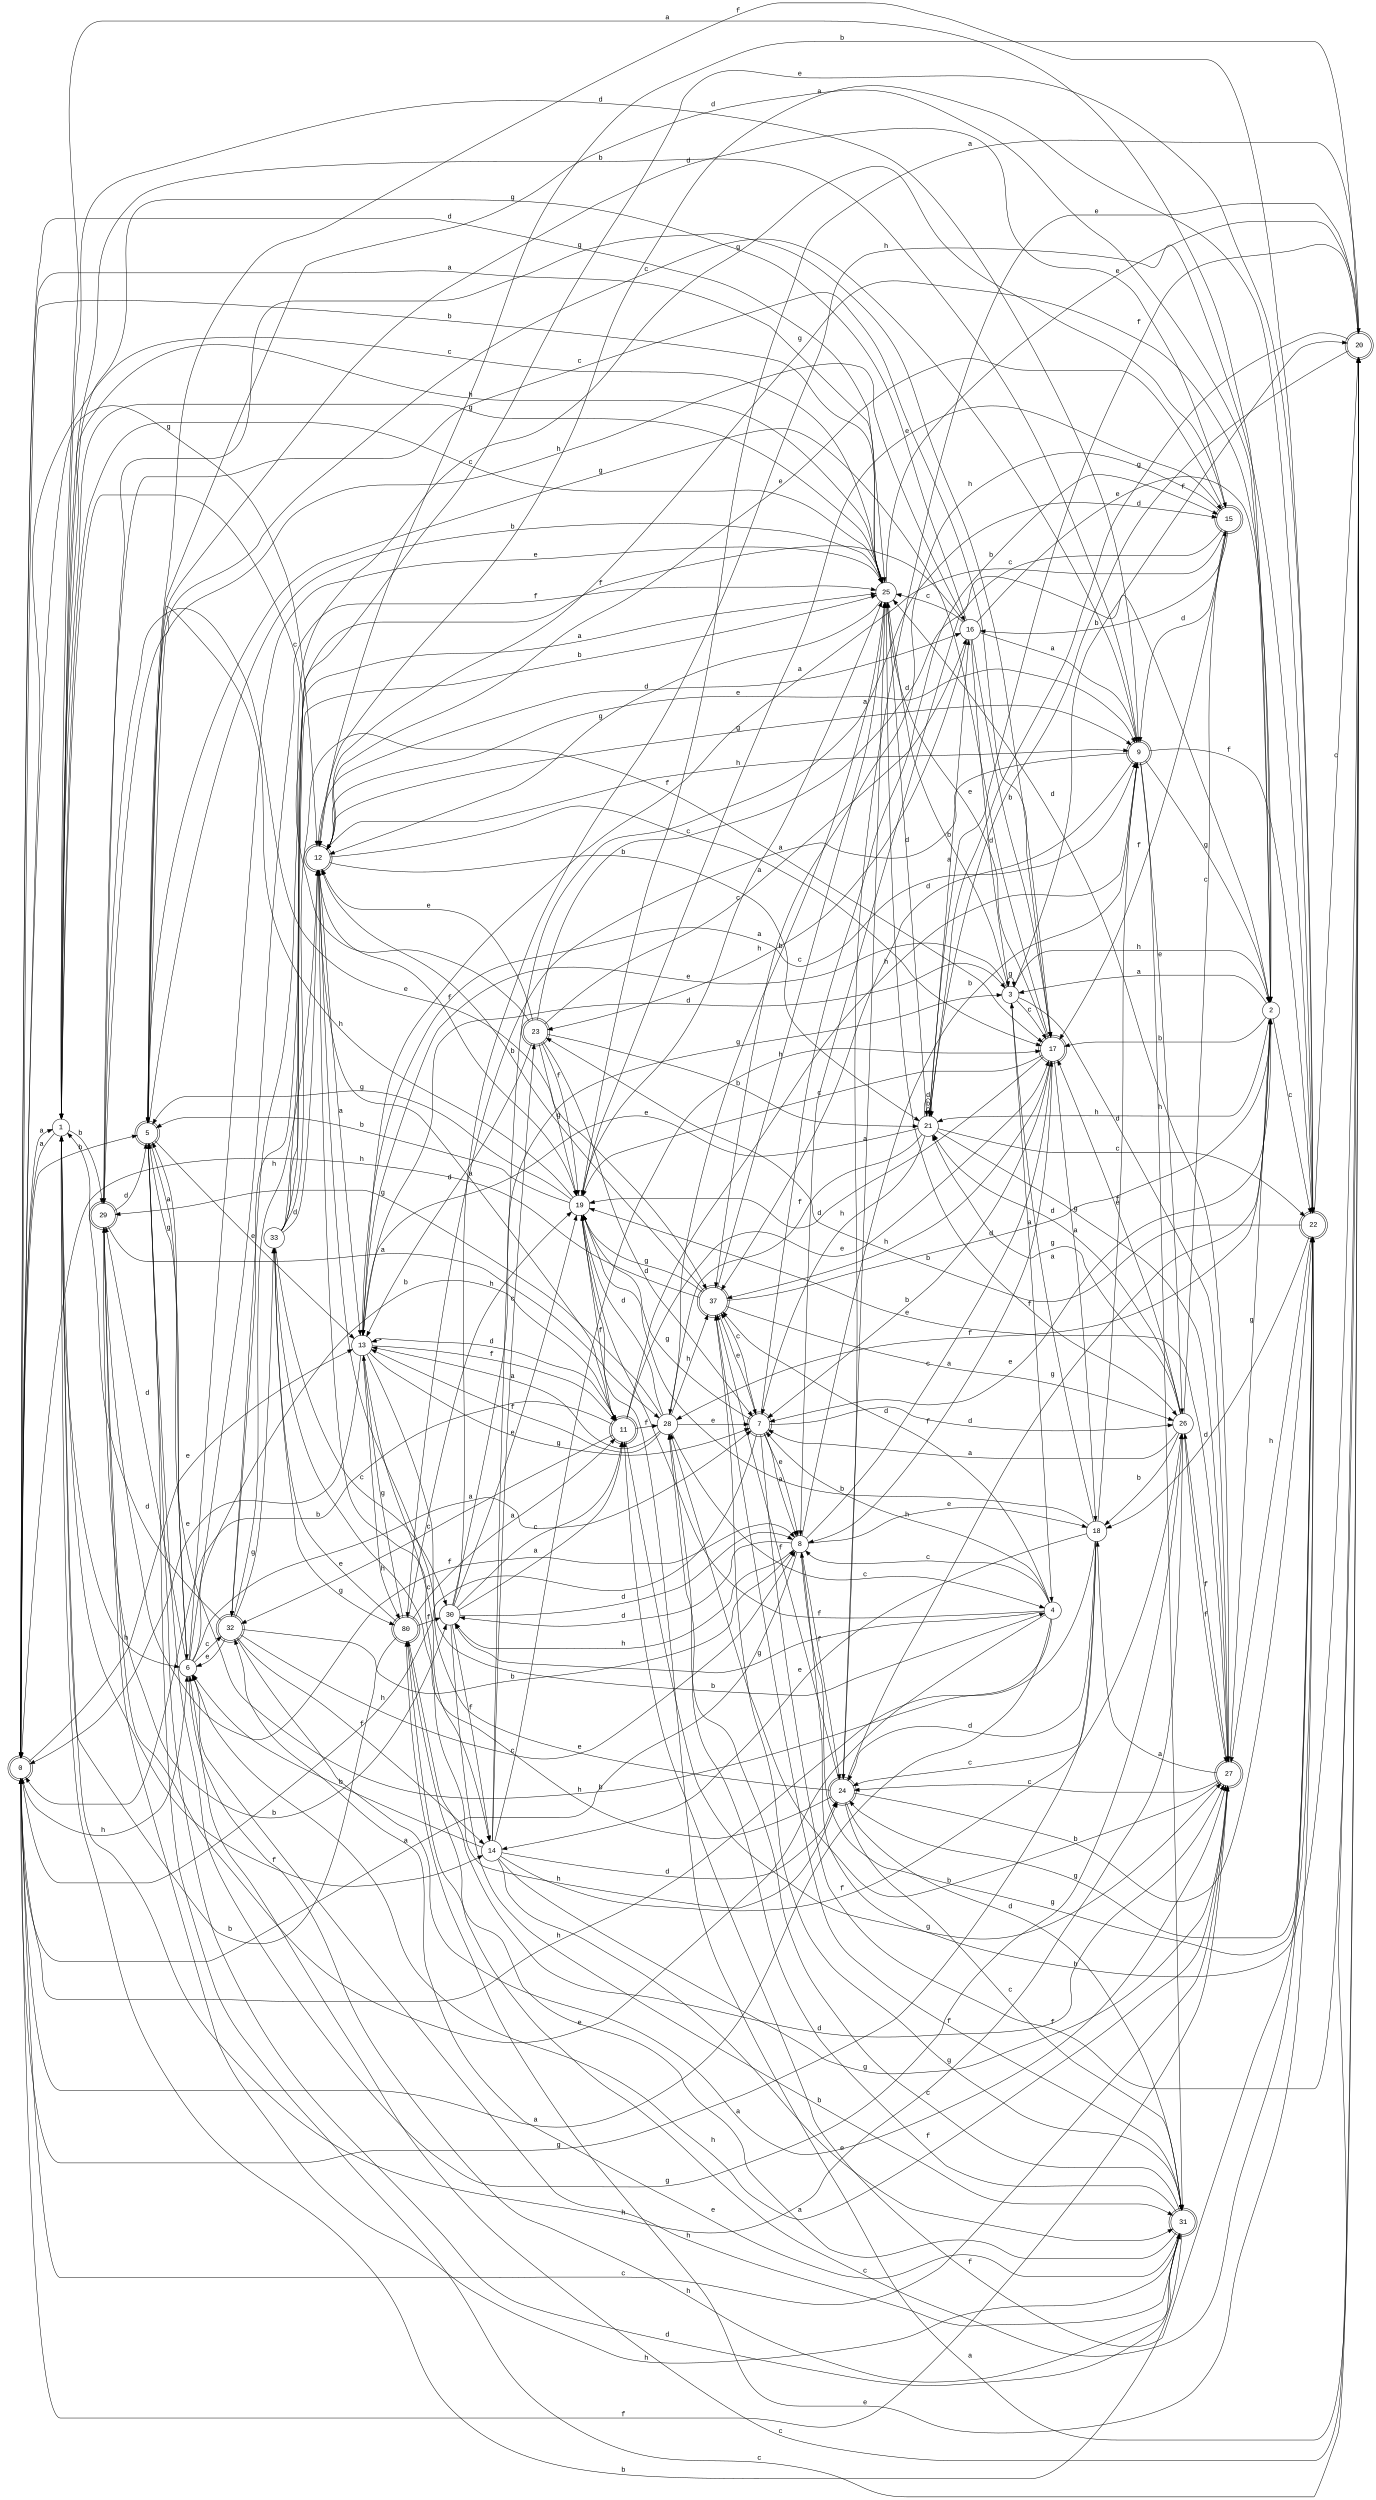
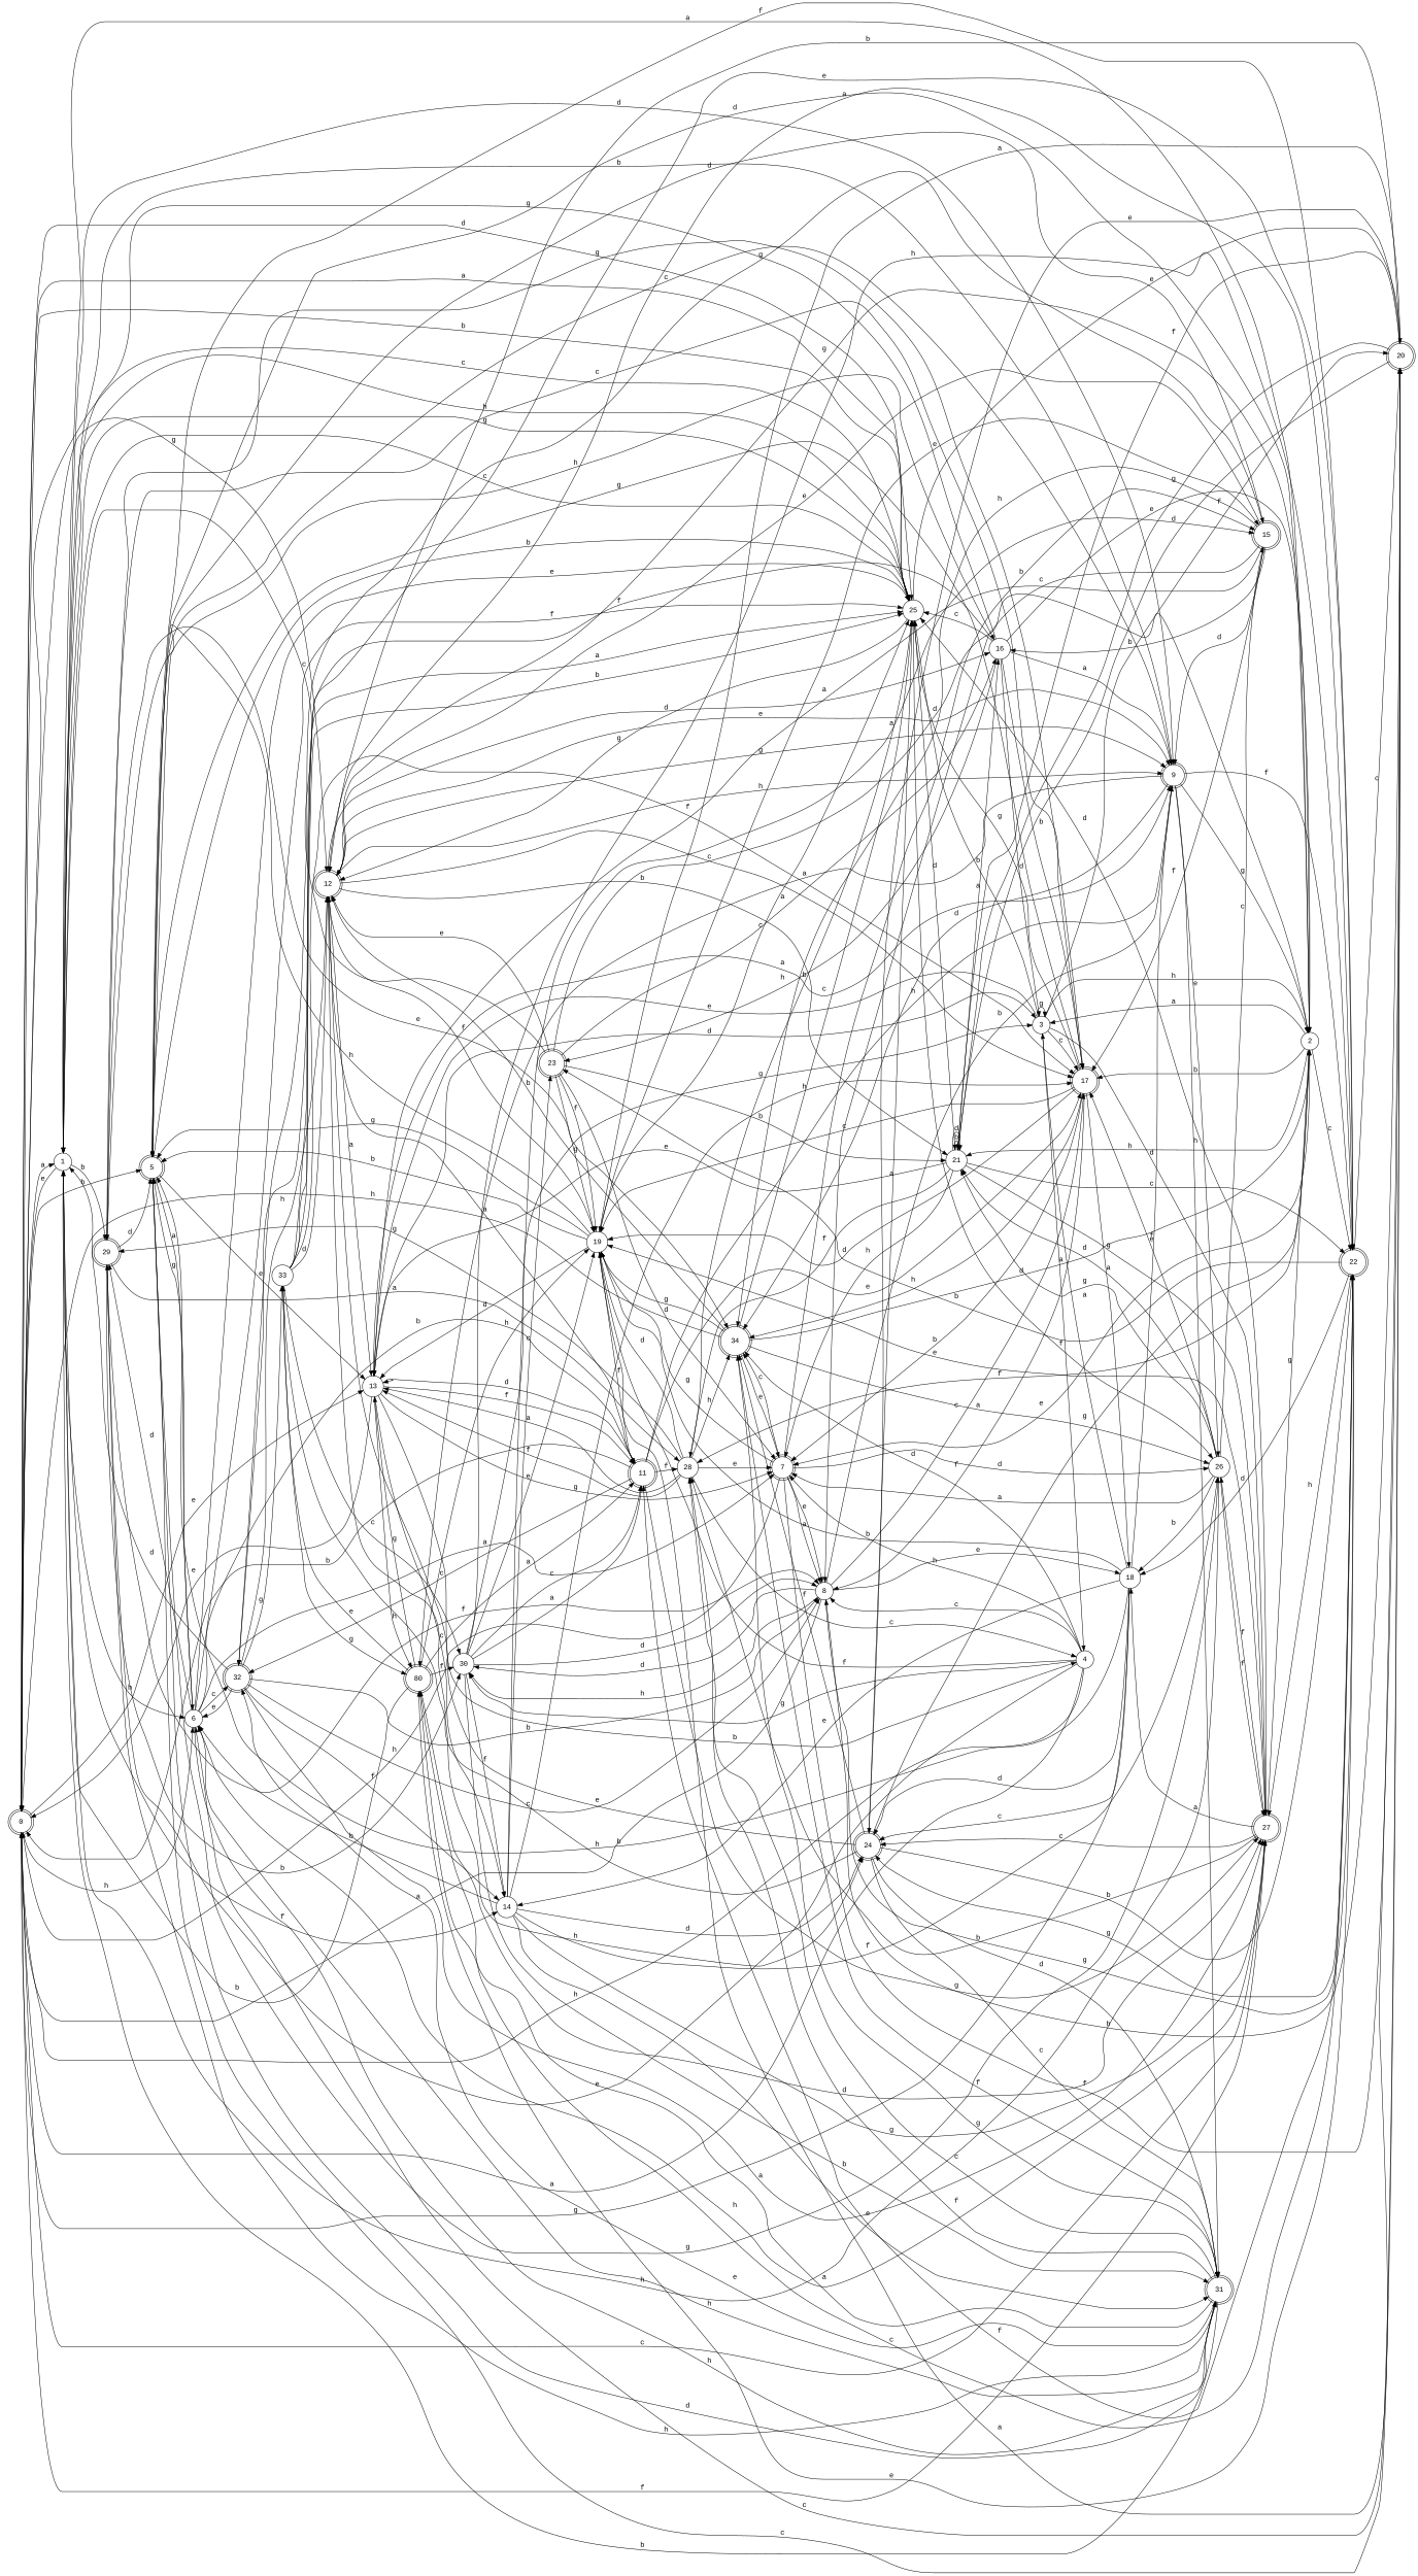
  digraph {
    fontname="Liberation Mono"
    rankdir=LR
    node [color=black fillcolor=white fontname="Liberation Mono" shape=doublecircle style="rounded,filled"]
    edge [fontname="Liberation Mono"]
    n1 [label=0]
    n2 [label=1 shape=circle style=filled]
    n3 [label=5]
    n4 [label=6 shape=circle style=filled]
    n5 [label=12]
    n6 [label=13 shape=circle style=filled]
    n7 [label=25 shape=circle style=filled]
    n8 [label=27]
    n9 [label=2 shape=circle style=filled]
    n10 [label=9]
    n11 [label=14 shape=circle style=filled]
    n12 [label=29]
    n13 [label=22]
    n14 [label=20]
    n15 [label=15]
    n16 [label=16 shape=circle style=filled]
    n17 [label=26 shape=circle style=filled]
    n18 [label=7]
    n19 [label=11]
    n20 [label=31]
    n21 [label=32]
    n22 [label=17]
    n23 [label=21 shape=circle style=filled]
    n24 [label=19 shape=circle style=filled]
    n25 [label=3 shape=circle style=filled]
    n26 [label=4 shape=circle style=filled]
    n27 [label=80]
    n28 [label=28 shape=circle style=filled]
    n29 [label=18 shape=circle style=filled]
    n30 [label=24]
-   n31 [label=37]
+   n31 [label=34]
    n32 [label=23]
    n33 [label=8 shape=circle style=filled]
    n34 [label=30 shape=circle style=filled]
    n35 [label=33 shape=circle style=filled]
    n1 -> n2 [label=a]
    n1 -> n3 [label=b]
    n1 -> n4 [label=h]
    n1 -> n5 [label=g]
    n1 -> n6 [label=e]
    n1 -> n7 [label=d]
    n1 -> n8 [label=c]
    n1 -> n8 [label=f]
-   n2 -> n1 [label=a]
+   n2 -> n1 [label=e]
    n2 -> n4 [label=h]
    n2 -> n7 [label=c]
    n2 -> n7 [label=g]
    n2 -> n9 [label=a]
    n2 -> n10 [label=d]
    n2 -> n11 [label=f]
    n2 -> n12 [label=b]
    n3 -> n4 [label=a]
    n3 -> n6 [label=e]
    n3 -> n7 [label=b]
    n3 -> n13 [label=f]
    n3 -> n14 [label=c]
    n3 -> n15 [label=d]
    n3 -> n16 [label=h]
    n3 -> n17 [label=g]
    n4 -> n3 [label=g]
    n4 -> n7 [label=e]
    n4 -> n7 [label=f]
    n4 -> n12 [label=d]
    n4 -> n18 [label=a]
    n4 -> n19 [label=b]
    n4 -> n20 [label=h]
    n4 -> n21 [label=c]
    n5 -> n6 [label=a]
    n5 -> n10 [label=e]
    n5 -> n10 [label=g]
    n5 -> n10 [label=h]
    n5 -> n16 [label=d]
    n5 -> n22 [label=c]
    n5 -> n23 [label=b]
    n5 -> n24 [label=f]
    n6 -> n1 [label=e]
    n6 -> n10 [label=a]
    n6 -> n11 [label=c]
    n6 -> n18 [label=g]
    n6 -> n19 [label=f]
    n6 -> n25 [label=d]
    n6 -> n26 [label=b]
    n6 -> n27 [label=h]
    n7 -> n1 [label=a]
    n7 -> n1 [label=b]
    n7 -> n1 [label=c]
    n7 -> n2 [label=h]
    n7 -> n5 [label=g]
    n7 -> n14 [label=e]
    n7 -> n17 [label=f]
    n7 -> n23 [label=d]
    n8 -> n4 [label=h]
    n8 -> n7 [label=d]
    n8 -> n9 [label=g]
    n8 -> n17 [label=f]
    n8 -> n24 [label=e]
    n8 -> n28 [label=b]
    n8 -> n29 [label=a]
    n8 -> n30 [label=c]
    n9 -> n3 [label=d]
    n9 -> n5 [label=g]
    n9 -> n13 [label=c]
    n9 -> n18 [label=e]
    n9 -> n22 [label=b]
    n9 -> n23 [label=h]
    n9 -> n25 [label=a]
    n9 -> n28 [label=f]
    n10 -> n2 [label=b]
    n10 -> n3 [label=c]
    n10 -> n9 [label=g]
    n10 -> n13 [label=f]
    n10 -> n17 [label=e]
    n10 -> n20 [label=h]
    n10 -> n27 [label=a]
    n10 -> n31 [label=d]
    n11 -> n4 [label=b]
    n11 -> n8 [label=g]
    n11 -> n15 [label=a]
    n11 -> n17 [label=f]
    n11 -> n20 [label=e]
    n11 -> n22 [label=h]
    n11 -> n30 [label=d]
    n11 -> n32 [label=c]
    n12 -> n3 [label=d]
    n12 -> n20 [label=h]
    n12 -> n22 [label=c]
    n12 -> n22 [label=g]
    n12 -> n28 [label=a]
    n12 -> n31 [label=e]
    n12 -> n33 [label=f]
    n12 -> n34 [label=b]
    n13 -> n5 [label=a]
    n13 -> n8 [label=h]
    n13 -> n14 [label=c]
    n13 -> n19 [label=f]
    n13 -> n27 [label=e]
    n13 -> n29 [label=d]
    n13 -> n30 [label=g]
    n13 -> n32 [label=b]
    n14 -> n4 [label=c]
    n14 -> n5 [label=b]
    n14 -> n23 [label=d]
    n14 -> n23 [label=f]
    n14 -> n23 [label=g]
    n14 -> n24 [label=a]
    n14 -> n30 [label=e]
    n14 -> n33 [label=h]
    n15 -> n5 [label=e]
    n15 -> n6 [label=a]
    n15 -> n10 [label=d]
    n15 -> n16 [label=b]
    n15 -> n21 [label=g]
    n15 -> n22 [label=f]
    n15 -> n31 [label=h]
    n15 -> n33 [label=c]
    n16 -> n2 [label=g]
    n16 -> n7 [label=c]
    n16 -> n9 [label=e]
    n16 -> n10 [label=a]
    n16 -> n21 [label=f]
    n16 -> n22 [label=b]
    n16 -> n25 [label=d]
    n16 -> n32 [label=h]
    n17 -> n2 [label=h]
    n17 -> n8 [label=f]
    n17 -> n15 [label=c]
    n17 -> n18 [label=a]
    n17 -> n22 [label=e]
    n17 -> n23 [label=d]
    n17 -> n23 [label=g]
    n17 -> n29 [label=b]
    n18 -> n1 [label=h]
    n18 -> n14 [label=f]
    n18 -> n15 [label=b]
    n18 -> n17 [label=d]
    n18 -> n24 [label=g]
    n18 -> n31 [label=c]
    n18 -> n33 [label=a]
    n18 -> n33 [label=e]
    n19 -> n1 [label=b]
    n19 -> n5 [label=a]
    n19 -> n6 [label=d]
    n19 -> n8 [label=g]
    n19 -> n10 [label=h]
    n19 -> n21 [label=c]
    n19 -> n22 [label=e]
    n19 -> n28 [label=f]
    n20 -> n2 [label=b]
    n20 -> n3 [label=d]
    n20 -> n4 [label=h]
    n20 -> n21 [label=e]
    n20 -> n27 [label=a]
    n20 -> n28 [label=c]
    n20 -> n28 [label=f]
    n20 -> n31 [label=g]
    n21 -> n2 [label=d]
    n21 -> n4 [label=e]
    n21 -> n5 [label=h]
    n21 -> n8 [label=a]
    n21 -> n11 [label=f]
    n21 -> n33 [label=b]
    n21 -> n33 [label=c]
    n21 -> n35 [label=g]
    n22 -> n3 [label=g]
-   n22 -> n7 [label=e]
+   n22 -> n7 [label=g]
    n22 -> n18 [label=b]
    n22 -> n24 [label=c]
    n22 -> n24 [label=d]
    n22 -> n29 [label=a]
    n22 -> n31 [label=h]
    n22 -> n33 [label=f]
    n23 -> n6 [label=e]
    n23 -> n8 [label=g]
    n23 -> n13 [label=c]
    n23 -> n16 [label=a]
    n23 -> n18 [label=h]
    n23 -> n23 [label=b]
    n23 -> n23 [label=d]
    n23 -> n28 [label=f]
    n24 -> n3 [label=b]
    n24 -> n3 [label=g]
-   n32 -> n6 [label=d]
+   n24 -> n6 [label=d]
    n24 -> n7 [label=c]
    n24 -> n12 [label=h]
    n24 -> n14 [label=a]
    n24 -> n15 [label=e]
    n24 -> n19 [label=f]
    n25 -> n6 [label=e]
    n25 -> n7 [label=b]
    n25 -> n8 [label=d]
    n25 -> n9 [label=h]
    n25 -> n14 [label=f]
    n25 -> n22 [label=c]
    n25 -> n25 [label=g]
    n25 -> n26 [label=a]
    n26 -> n1 [label=a]
    n26 -> n3 [label=b]
    n26 -> n12 [label=e]
    n26 -> n18 [label=h]
    n26 -> n24 [label=f]
    n26 -> n31 [label=d]
    n26 -> n33 [label=c]
    n26 -> n34 [label=g]
    n27 -> n2 [label=b]
    n27 -> n6 [label=g]
    n27 -> n8 [label=d]
    n27 -> n13 [label=c]
    n27 -> n19 [label=a]
    n27 -> n24 [label=h]
    n27 -> n34 [label=f]
    n27 -> n35 [label=e]
    n28 -> n6 [label=a]
    n28 -> n6 [label=f]
    n28 -> n7 [label=b]
    n28 -> n12 [label=g]
    n28 -> n18 [label=e]
    n28 -> n24 [label=d]
    n28 -> n26 [label=c]
    n28 -> n31 [label=h]
    n29 -> n1 [label=g]
    n29 -> n1 [label=h]
    n29 -> n10 [label=f]
    n29 -> n11 [label=e]
    n29 -> n24 [label=b]
    n29 -> n25 [label=a]
    n29 -> n30 [label=c]
    n29 -> n30 [label=d]
    n30 -> n5 [label=e]
    n30 -> n5 [label=h]
    n30 -> n7 [label=a]
    n30 -> n9 [label=g]
    n30 -> n13 [label=b]
    n30 -> n20 [label=c]
    n30 -> n20 [label=d]
    n30 -> n31 [label=f]
    n31 -> n1 [label=h]
    n31 -> n5 [label=b]
    n31 -> n7 [label=c]
    n31 -> n9 [label=d]
    n31 -> n17 [label=a]
    n31 -> n18 [label=e]
    n31 -> n20 [label=f]
    n31 -> n24 [label=g]
    n32 -> n2 [label=c]
    n32 -> n5 [label=e]
    n32 -> n9 [label=d]
    n32 -> n16 [label=a]
    n32 -> n18 [label=d]
    n32 -> n23 [label=b]
    n32 -> n24 [label=f]
    n32 -> n24 [label=g]
    n33 -> n1 [label=a]
    n33 -> n10 [label=b]
    n33 -> n13 [label=g]
    n33 -> n22 [label=c]
    n33 -> n29 [label=e]
-   n33 -> n30 [label=f]
    n33 -> n34 [label=d]
    n33 -> n34 [label=h]
    n34 -> n11 [label=f]
    n34 -> n13 [label=h]
    n34 -> n19 [label=a]
    n34 -> n19 [label=c]
    n34 -> n20 [label=b]
    n34 -> n24 [label=e]
    n34 -> n25 [label=g]
    n34 -> n33 [label=d]
    n35 -> n5 [label=d]
    n35 -> n7 [label=a]
    n35 -> n7 [label=b]
    n35 -> n13 [label=e]
    n35 -> n22 [label=f]
    n35 -> n27 [label=g]
    n35 -> n30 [label=h]
    n35 -> n34 [label=c]
  }
